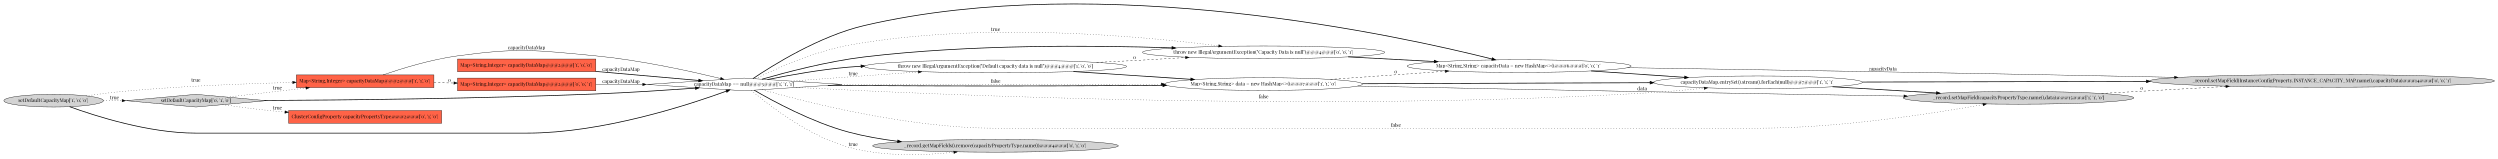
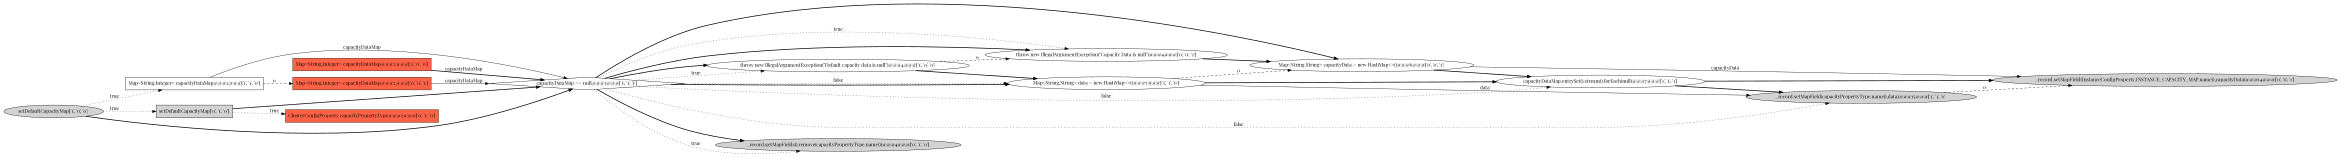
  digraph {
    fontname="Playfair Display"
    rankdir=LR
    node [fillcolor=white fontname="Playfair Display" shape=ellipse style=filled]
    edge [fontname="Playfair Display" style=bold]
    n1 [label="throw new IllegalArgumentException(\"Default capacity data is null\")@@@4@@@['1', '0', '0']"]
    n2 [label="throw new IllegalArgumentException(\"Capacity Data is null\")@@@4@@@['0', '0', '1']"]
    n3 [label="Map<String,String> data = new HashMap<>()@@@7@@@['1', '1', '0']"]
    n4 [label="Map<String,String> capacityData = new HashMap<>()@@@6@@@['0', '0', '1']"]
    n5 [label="capacityDataMap.entrySet().stream().forEach(null)@@@7@@@['1', '1', '1']"]
    n6 [fillcolor=lightgray label="_record.setMapField(capacityPropertyType.name(),data)@@@15@@@['1', '1', '0']"]
    n7 [fillcolor=lightgray label="_record.setMapField(InstanceConfigProperty.INSTANCE_CAPACITY_MAP.name(),capacityData)@@@14@@@['0', '0', '1']"]
    n8 [fillcolor=tomato label="Map<String,Integer> capacityDataMap@@@2@@@['0', '0', '1']" shape=box]
    n9 [label="capacityDataMap == null@@@3@@@['1', '1', '1']" shape=diamond]
    n10 [fillcolor=lightgray label="_record.getMapFields().remove(capacityPropertyType.name())@@@4@@@['0', '1', '0']"]
    n11 [fillcolor=tomato label="Map<String,Integer> capacityDataMap@@@2@@@['1', '0', '0']" shape=box]
    n12 [fillcolor=tomato label="ClusterConfigProperty capacityPropertyType@@@2@@@['0', '1', '0']" shape=box]
-   n13 [fillcolor=lightgray label="setDefaultCapacityMap['0', '1', '0']" shape=diamond]
-   n14 [fillcolor=tomato label="Map<String,Integer> capacityDataMap@@@2@@@['1', '1', '0']" shape=box]
+   n13 [fillcolor=lightgray label="setDefaultCapacityMap['0', '1', '0']" shape=box]
+   n14 [label="Map<String,Integer> capacityDataMap@@@2@@@['1', '1', '0']" shape=box]
    n15 [fillcolor=lightgray label="setDefaultCapacityMap['1', '0', '0']"]
    n1 -> n2 [label=0 style=dashed]
    n1 -> n3
    n2 -> n4
    n3 -> n4 [label=0 style=dashed]
    n3 -> n5
    n3 -> n6 [label=data style=solid]
    n4 -> n5
    n4 -> n7 [label=capacityData style=solid]
    n5 -> n6
    n5 -> n7
    n6 -> n7 [label=0 style=dashed]
    n8 -> n9 [label=capacityDataMap style=solid]
    n9 -> n1
    n9 -> n1 [label=true style=dotted]
    n9 -> n2 [label=true style=dotted]
    n9 -> n2
    n9 -> n3 [label=false style=dotted]
    n9 -> n3
    n9 -> n4
    n9 -> n5 [label=false style=dotted]
    n9 -> n6 [label=false style=dotted]
    n9 -> n10 [label=true style=dotted]
    n9 -> n10
    n11 -> n9 [label=capacityDataMap]
    n13 -> n9
    n13 -> n12 [label=true style=dotted]
-   n13 -> n14 [label=true style=dotted]
    n14 -> n8 [label=0 style=dashed]
    n14 -> n9 [label=capacityDataMap style=solid]
    n15 -> n9
    n15 -> n13 [label=true style=dotted]
    n15 -> n14 [label=true style=dotted]
  }
